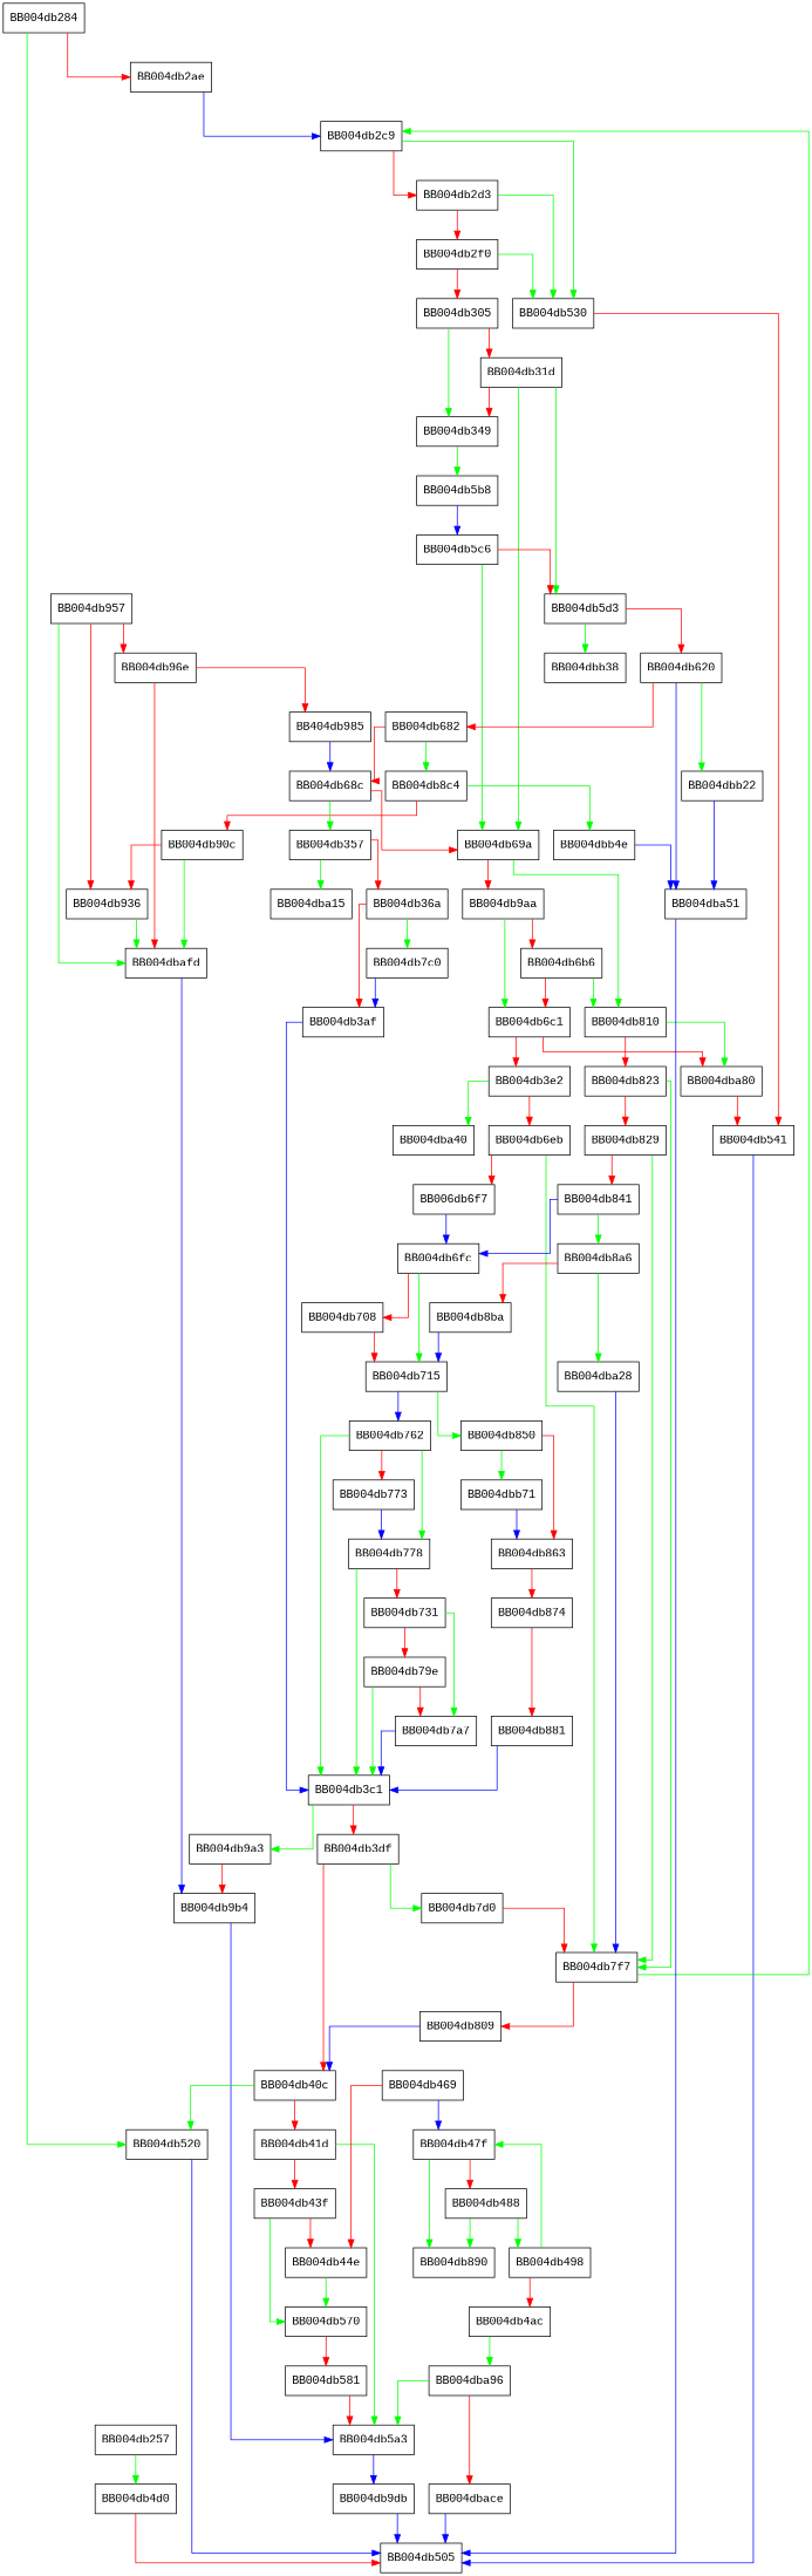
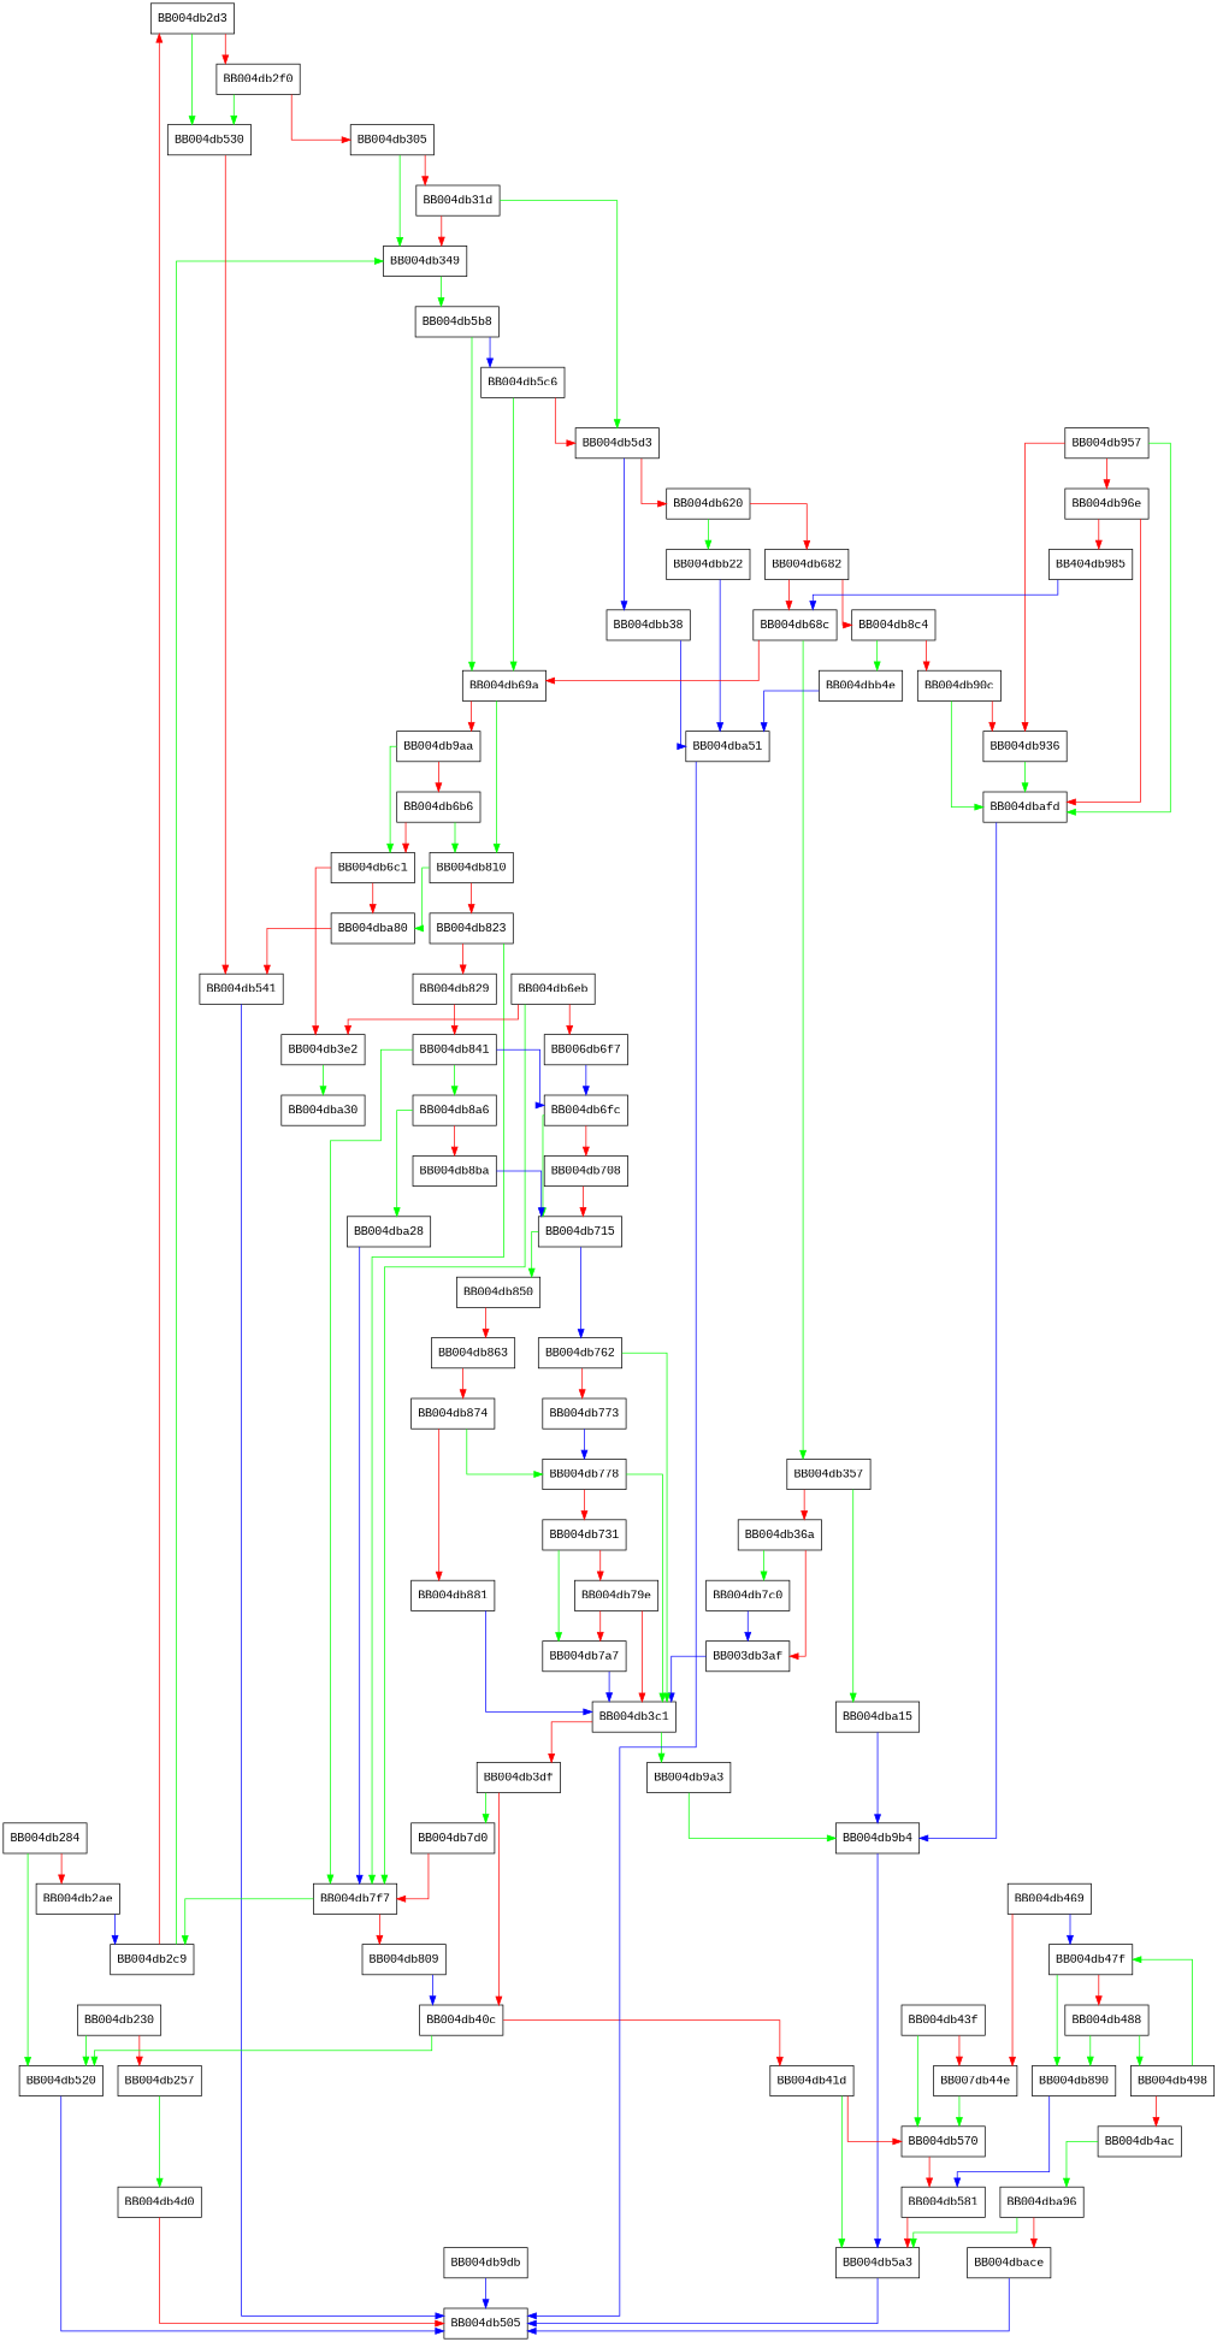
  digraph {
    fontname="Liberation Mono"
    splines=ortho
    node [fontname="Liberation Mono" shape=box]
    edge [color=red fontname="Liberation Mono"]
+   BB004db230
    BB004db520
    BB004db257
    BB004db505
    BB004db4d0
    BB004db284
    BB004db2ae
    BB004db2c9
    BB004db530
    BB004db2d3
    BB004db541
    BB004db2f0
    BB004db305
    BB004db349
    BB004db31d
    BB004db5b8
    BB004db5d3
    BB004db69a
    BB004db5c6
    BB004db357
    BB004dba15
    BB004db36a
    BB004db9db
    BB004db810
    n25 [label=BB004db9aa]
    BB004db9b4
    BB004db7c0
-   BB004db3af
+   BB004db3af [label=BB003db3af]
    BB004db5a3
    BB004db3c1
    BB004db9a3
    BB004db3df
    BB004db7d0
    BB004db40c
    BB004db7f7
    BB004db41d
    BB004db809
    BB004db43f
    BB004db570
-   BB004db44e
+   BB004db44e [label=BB007db44e]
    BB004db581
    BB004db469
    BB004db47f
    BB004db890
    BB004db488
    BB004db498
    BB004db4ac
    BB004dba96
    BB004dbace
    BB004dba80
    BB004db823
    BB004db6c1
    BB004db6b6
    BB004dbb38
    BB004db620
    BB004dba51
    BB004dbb22
    n58 [label=BB004db682]
    BB004db8c4
    BB004db68c
    BB004dbb4e
    BB004db90c
    BB004dbafd
    BB004db936
    BB004db829
    n66 [label=BB004db3e2]
-   BB004dba40
+   BB004dba40 [label=BB004dba30]
    BB004db6eb
    n69 [label=BB006db6f7]
    BB004db6fc
    BB004db715
    BB004db708
    BB004db850
    BB004db762
-   BB004dbb71
    BB004db863
    BB004db773
    BB004db8a6
    BB004dba28
    BB004db8ba
    BB004db874
    BB004db778
    n83 [label=BB004db731]
    BB004db7a7
    BB004db79e
    BB004db841
    BB004db881
    BB004db957
    BB004db96e
    n90 [label=BB404db985]
+   BB004db230 -> BB004db520 [color=green]
+   BB004db230 -> BB004db257
    BB004db520 -> BB004db505 [color=blue]
    BB004db257 -> BB004db4d0 [color=green]
    BB004db4d0 -> BB004db505
    BB004db284 -> BB004db520 [color=green]
    BB004db284 -> BB004db2ae
    BB004db2ae -> BB004db2c9 [color=blue]
-   BB004db2c9 -> BB004db530 [color=green]
+   BB004db2c9 -> BB004db349 [color=green]
    BB004db2c9 -> BB004db2d3
    BB004db530 -> BB004db541
    BB004db2d3 -> BB004db530 [color=green]
    BB004db2d3 -> BB004db2f0
    BB004db541 -> BB004db505 [color=blue]
    BB004db2f0 -> BB004db530 [color=green]
    BB004db2f0 -> BB004db305
    BB004db305 -> BB004db349 [color=green]
    BB004db305 -> BB004db31d
    BB004db349 -> BB004db5b8 [color=green]
    BB004db31d -> BB004db349
    BB004db31d -> BB004db5d3 [color=green]
-   BB004db31d -> BB004db69a [color=green]
+   BB004db5b8 -> BB004db69a [color=green]
    BB004db5b8 -> BB004db5c6 [color=blue]
-   BB004db5d3 -> BB004dbb38 [color=green]
+   BB004db5d3 -> BB004dbb38 [color=blue]
    BB004db5d3 -> BB004db620
    BB004db69a -> BB004db810 [color=green]
    BB004db69a -> n25
    BB004db5c6 -> BB004db5d3
    BB004db5c6 -> BB004db69a [color=green]
    BB004db357 -> BB004dba15 [color=green]
    BB004db357 -> BB004db36a
+   BB004dba15 -> BB004db9b4 [color=blue]
    BB004db36a -> BB004db7c0 [color=green]
    BB004db36a -> BB004db3af
    BB004db9db -> BB004db505 [color=blue]
    BB004db810 -> BB004dba80 [color=green]
    BB004db810 -> BB004db823
    n25 -> BB004db6c1 [color=green]
    n25 -> BB004db6b6
    BB004db9b4 -> BB004db5a3 [color=blue]
    BB004db7c0 -> BB004db3af [color=blue]
    BB004db3af -> BB004db3c1 [color=blue]
-   BB004db5a3 -> BB004db9db [color=blue]
+   BB004db5a3 -> BB004db505 [color=blue]
    BB004db3c1 -> BB004db9a3 [color=green]
    BB004db3c1 -> BB004db3df
-   BB004db9a3 -> BB004db9b4
+   BB004db9a3 -> BB004db9b4 [color=green]
    BB004db3df -> BB004db7d0 [color=green]
    BB004db3df -> BB004db40c
    BB004db7d0 -> BB004db7f7
    BB004db40c -> BB004db520 [color=green]
    BB004db40c -> BB004db41d
    BB004db7f7 -> BB004db2c9 [color=green]
    BB004db7f7 -> BB004db809
    BB004db41d -> BB004db5a3 [color=green]
-   BB004db41d -> BB004db43f
+   BB004db41d -> BB004db570
    BB004db809 -> BB004db40c [color=blue]
    BB004db43f -> BB004db570 [color=green]
    BB004db43f -> BB004db44e
    BB004db570 -> BB004db581
    BB004db44e -> BB004db570 [color=green]
    BB004db581 -> BB004db5a3
    BB004db469 -> BB004db44e
    BB004db469 -> BB004db47f [color=blue]
    BB004db47f -> BB004db890 [color=green]
    BB004db47f -> BB004db488
+   BB004db890 -> BB004db581 [color=blue]
    BB004db488 -> BB004db890 [color=green]
    BB004db488 -> BB004db498 [color=green]
    BB004db498 -> BB004db47f [color=green]
    BB004db498 -> BB004db4ac
    BB004db4ac -> BB004dba96 [color=green]
    BB004dba96 -> BB004db5a3 [color=green]
    BB004dba96 -> BB004dbace
    BB004dbace -> BB004db505 [color=blue]
    BB004dba80 -> BB004db541
    BB004db823 -> BB004db7f7 [color=green]
    BB004db823 -> BB004db829
    BB004db6c1 -> BB004dba80
    BB004db6c1 -> n66
    BB004db6b6 -> BB004db810 [color=green]
    BB004db6b6 -> BB004db6c1
-   BB004db620 -> BB004dba51 [color=blue]
+   BB004dbb38 -> BB004dba51 [color=blue]
    BB004db620 -> BB004dbb22 [color=green]
    BB004db620 -> n58
    BB004dba51 -> BB004db505 [color=blue]
    BB004dbb22 -> BB004dba51 [color=blue]
-   n58 -> BB004db8c4 [color=green]
+   n58 -> BB004db8c4
    n58 -> BB004db68c
    BB004db8c4 -> BB004dbb4e [color=green]
    BB004db8c4 -> BB004db90c
    BB004db68c -> BB004db69a
    BB004db68c -> BB004db357 [color=green]
    BB004dbb4e -> BB004dba51 [color=blue]
    BB004db90c -> BB004dbafd [color=green]
    BB004db90c -> BB004db936
    BB004dbafd -> BB004db9b4 [color=blue]
    BB004db936 -> BB004dbafd [color=green]
-   BB004db829 -> BB004db7f7 [color=green]
+   BB004db841 -> BB004db7f7 [color=green]
    BB004db829 -> BB004db841
    n66 -> BB004dba40 [color=green]
-   n66 -> BB004db6eb
+   BB004db6eb -> n66
    BB004db6eb -> BB004db7f7 [color=green]
    BB004db6eb -> n69
    n69 -> BB004db6fc [color=blue]
    BB004db6fc -> BB004db715 [color=green]
    BB004db6fc -> BB004db708
    BB004db715 -> BB004db850 [color=green]
    BB004db715 -> BB004db762 [color=blue]
    BB004db708 -> BB004db715
-   BB004db850 -> BB004dbb71 [color=green]
    BB004db850 -> BB004db863
    BB004db762 -> BB004db3c1 [color=green]
    BB004db762 -> BB004db773
-   BB004dbb71 -> BB004db863 [color=blue]
    BB004db863 -> BB004db874
    BB004db773 -> BB004db778 [color=blue]
    BB004db8a6 -> BB004dba28 [color=green]
    BB004db8a6 -> BB004db8ba
    BB004dba28 -> BB004db7f7 [color=blue]
    BB004db8ba -> BB004db715 [color=blue]
-   BB004db762 -> BB004db778 [color=green]
+   BB004db874 -> BB004db778 [color=green]
    BB004db874 -> BB004db881
    BB004db778 -> BB004db3c1 [color=green]
    BB004db778 -> n83
    n83 -> BB004db7a7 [color=green]
    n83 -> BB004db79e
    BB004db7a7 -> BB004db3c1 [color=blue]
-   BB004db79e -> BB004db3c1 [color=green]
+   BB004db79e -> BB004db3c1
    BB004db79e -> BB004db7a7
    BB004db841 -> BB004db6fc [color=blue]
    BB004db841 -> BB004db8a6 [color=green]
    BB004db881 -> BB004db3c1 [color=blue]
    BB004db957 -> BB004dbafd [color=green]
    BB004db957 -> BB004db936
    BB004db957 -> BB004db96e
    BB004db96e -> BB004dbafd
    BB004db96e -> n90
    n90 -> BB004db68c [color=blue]
  }
